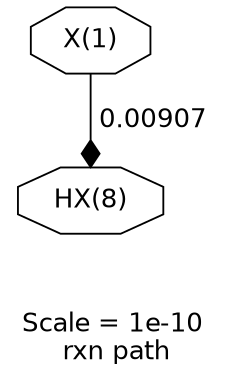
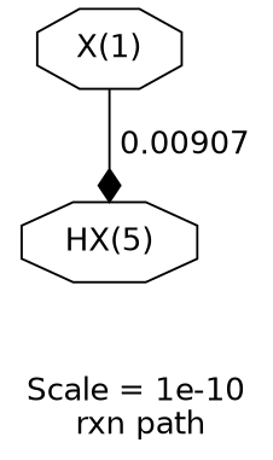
  digraph {
    fontname=Helvetica
    label="Scale = 1e-10\l rxn path"
    node [fontname=Helvetica shape=octagon]
    n1 [label="X(1)"]
-   n2 [label="HX(8)"]
+   n2 [label="HX(5)"]
    n1 -> n2 [arrowsize=1.22 color=black fontname=Helvetica label=" 0.00907" style=solid arrowhead=diamond]
  }
